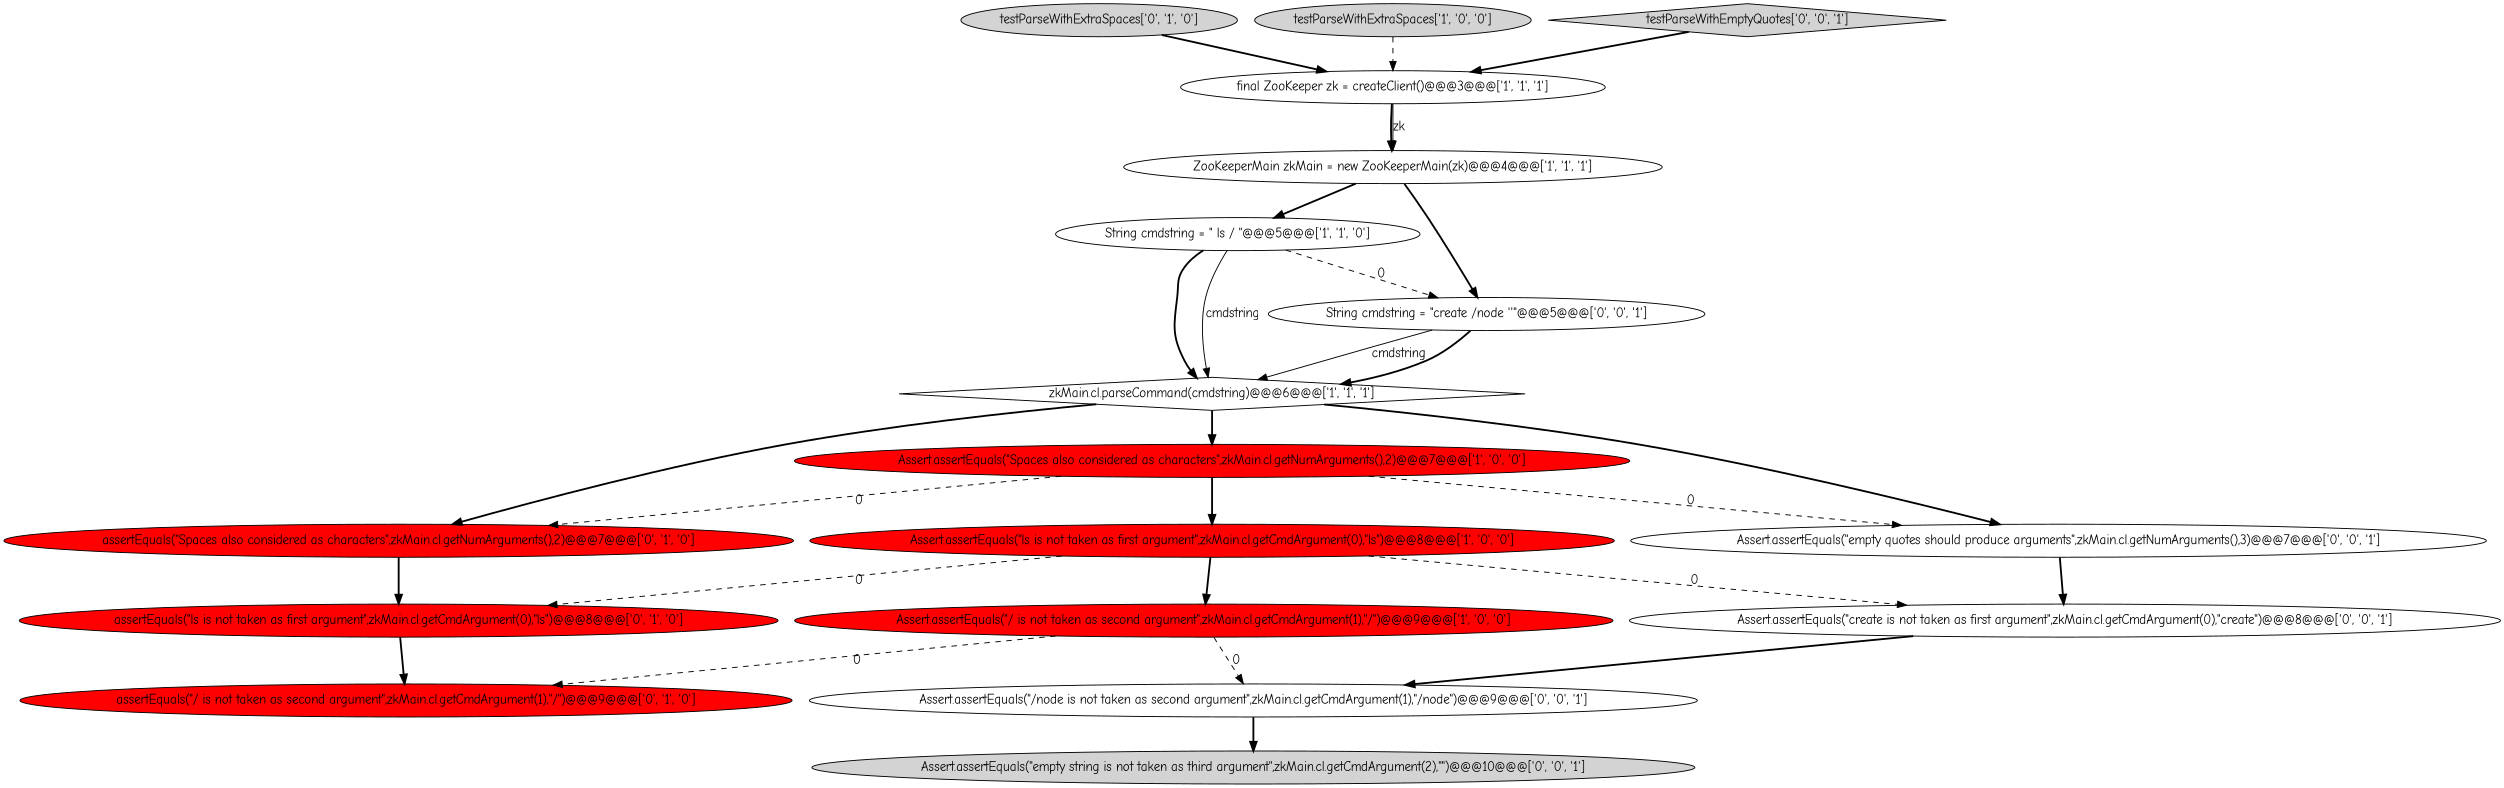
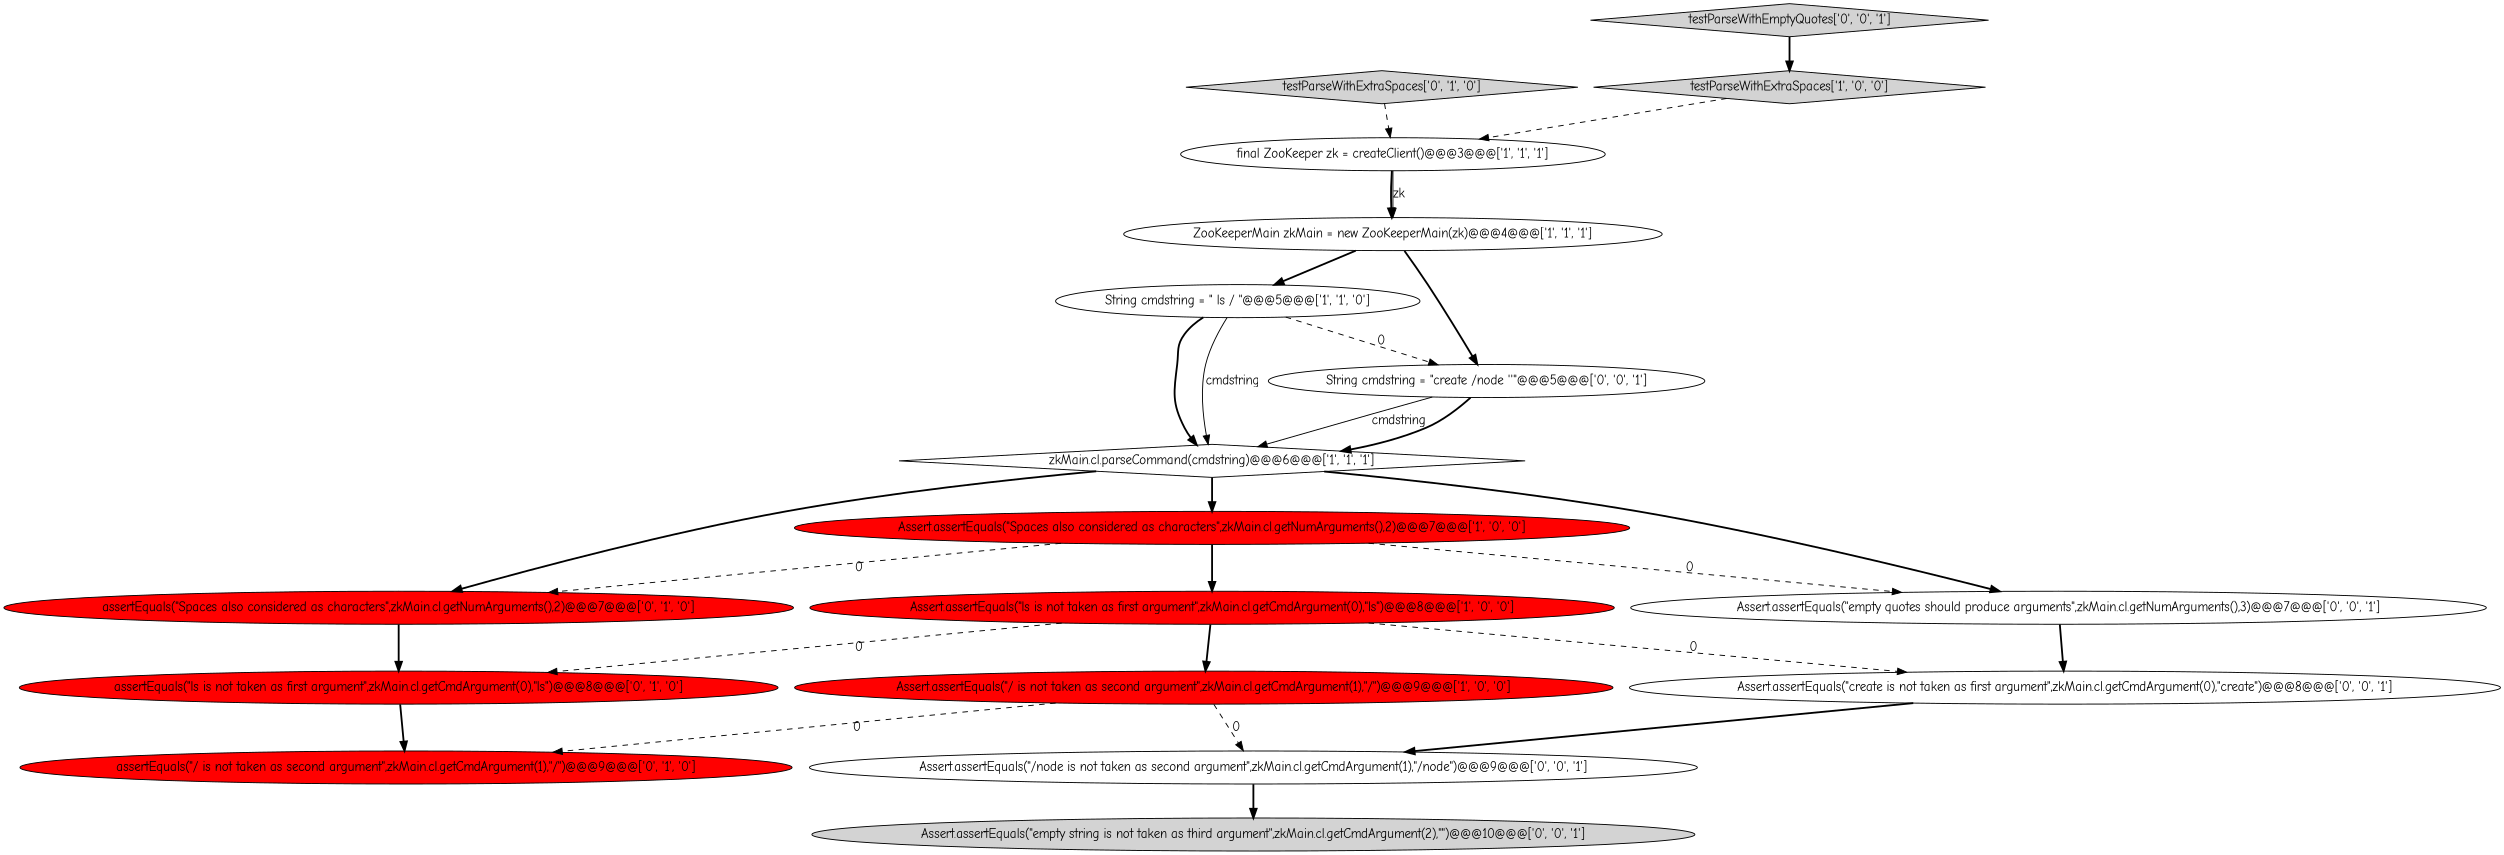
  digraph {
    fontname="Comic Neue"
    node [fillcolor=white fontname="Comic Neue" shape=ellipse style=filled]
    edge [fontname="Comic Neue" style=bold]
    n1 [fillcolor=red label="assertEquals(\"ls is not taken as first argument\",zkMain.cl.getCmdArgument(0),\"ls\")@@@8@@@['0', '1', '0']"]
    n2 [fillcolor=red label="assertEquals(\"/ is not taken as second argument\",zkMain.cl.getCmdArgument(1),\"/\")@@@9@@@['0', '1', '0']"]
-   n3 [fillcolor=lightgray label="testParseWithExtraSpaces['0', '1', '0']"]
+   n3 [fillcolor=lightgray label="testParseWithExtraSpaces['0', '1', '0']" shape=diamond]
    n4 [label="final ZooKeeper zk = createClient()@@@3@@@['1', '1', '1']"]
    n5 [label="ZooKeeperMain zkMain = new ZooKeeperMain(zk)@@@4@@@['1', '1', '1']"]
    n6 [label="String cmdstring = \" ls / \"@@@5@@@['1', '1', '0']"]
    n7 [label="zkMain.cl.parseCommand(cmdstring)@@@6@@@['1', '1', '1']" shape=diamond]
    n8 [label="String cmdstring = \"create /node ''\"@@@5@@@['0', '0', '1']"]
    n9 [fillcolor=red label="assertEquals(\"Spaces also considered as characters\",zkMain.cl.getNumArguments(),2)@@@7@@@['0', '1', '0']"]
    n10 [label="Assert.assertEquals(\"empty quotes should produce arguments\",zkMain.cl.getNumArguments(),3)@@@7@@@['0', '0', '1']"]
    n11 [fillcolor=red label="Assert.assertEquals(\"Spaces also considered as characters\",zkMain.cl.getNumArguments(),2)@@@7@@@['1', '0', '0']"]
    n12 [label="Assert.assertEquals(\"/node is not taken as second argument\",zkMain.cl.getCmdArgument(1),\"/node\")@@@9@@@['0', '0', '1']"]
    n13 [fillcolor=lightgray label="Assert.assertEquals(\"empty string is not taken as third argument\",zkMain.cl.getCmdArgument(2),\"\")@@@10@@@['0', '0', '1']"]
    n14 [label="Assert.assertEquals(\"create is not taken as first argument\",zkMain.cl.getCmdArgument(0),\"create\")@@@8@@@['0', '0', '1']"]
    n15 [fillcolor=red label="Assert.assertEquals(\"ls is not taken as first argument\",zkMain.cl.getCmdArgument(0),\"ls\")@@@8@@@['1', '0', '0']"]
    n16 [fillcolor=red label="Assert.assertEquals(\"/ is not taken as second argument\",zkMain.cl.getCmdArgument(1),\"/\")@@@9@@@['1', '0', '0']"]
-   n17 [fillcolor=lightgray label="testParseWithExtraSpaces['1', '0', '0']"]
+   n17 [fillcolor=lightgray label="testParseWithExtraSpaces['1', '0', '0']" shape=diamond]
    n18 [fillcolor=lightgray label="testParseWithEmptyQuotes['0', '0', '1']" shape=diamond]
    n1 -> n2
-   n3 -> n4
+   n3 -> n4 [style=dashed]
    n4 -> n5
    n4 -> n5 [label=zk style=solid]
    n5 -> n6
    n5 -> n8
    n6 -> n7
    n6 -> n7 [label=cmdstring style=solid]
    n6 -> n8 [label=0 style=dashed]
    n7 -> n9
    n7 -> n10
    n7 -> n11
    n8 -> n7 [label=cmdstring style=solid]
    n8 -> n7
    n9 -> n1
    n10 -> n14
    n11 -> n9 [label=0 style=dashed]
    n11 -> n10 [label=0 style=dashed]
    n11 -> n15
    n12 -> n13
    n14 -> n12
    n15 -> n1 [label=0 style=dashed]
    n15 -> n14 [label=0 style=dashed]
    n15 -> n16
    n16 -> n2 [label=0 style=dashed]
    n16 -> n12 [label=0 style=dashed]
    n17 -> n4 [style=dashed]
-   n18 -> n4
+   n18 -> n17
  }
